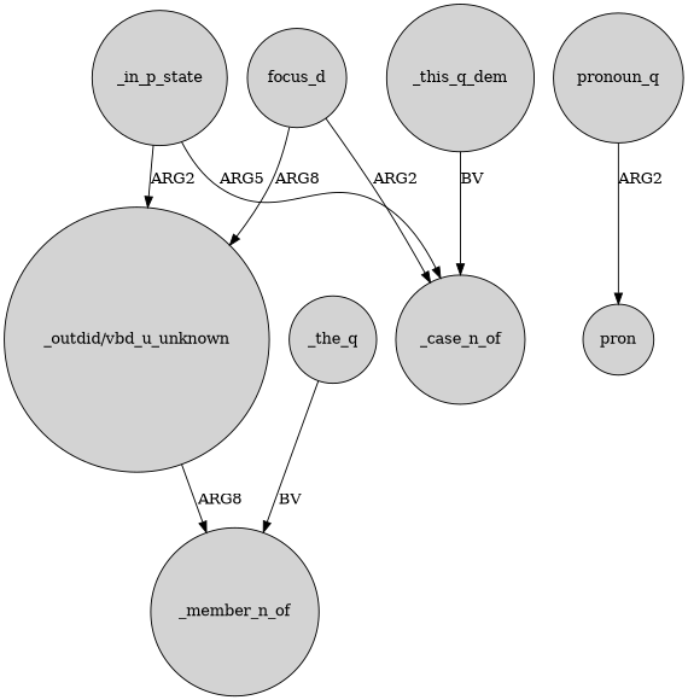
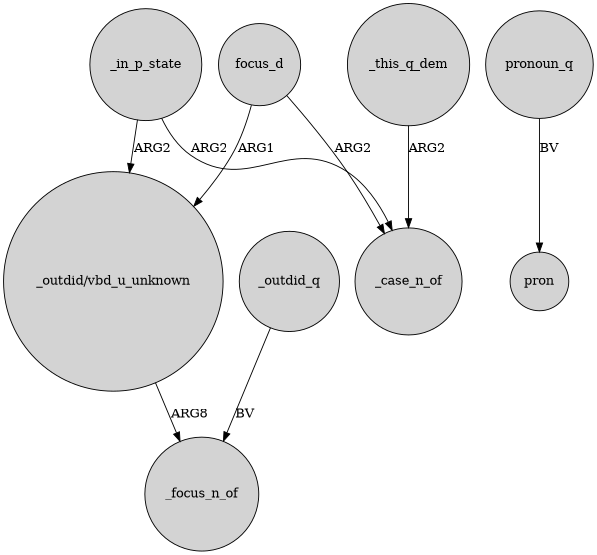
  digraph {
    node [shape=circle style=filled]
    _in_p_state
    "_outdid/vbd_u_unknown"
    _case_n_of
-   _member_n_of
+   _member_n_of [label=_focus_n_of]
    focus_d
    _this_q_dem
-   _the_q
+   _the_q [label=_outdid_q]
    pronoun_q
    pron
    _in_p_state -> "_outdid/vbd_u_unknown" [label=ARG2]
-   _in_p_state -> _case_n_of [label=ARG5]
+   _in_p_state -> _case_n_of [label=ARG2]
    "_outdid/vbd_u_unknown" -> _member_n_of [label=ARG8]
-   focus_d -> "_outdid/vbd_u_unknown" [label=ARG8]
+   focus_d -> "_outdid/vbd_u_unknown" [label=ARG1]
    focus_d -> _case_n_of [label=ARG2]
-   _this_q_dem -> _case_n_of [label=BV]
+   _this_q_dem -> _case_n_of [label=ARG2]
    _the_q -> _member_n_of [label=BV]
-   pronoun_q -> pron [label=ARG2]
+   pronoun_q -> pron [label=BV]
  }
